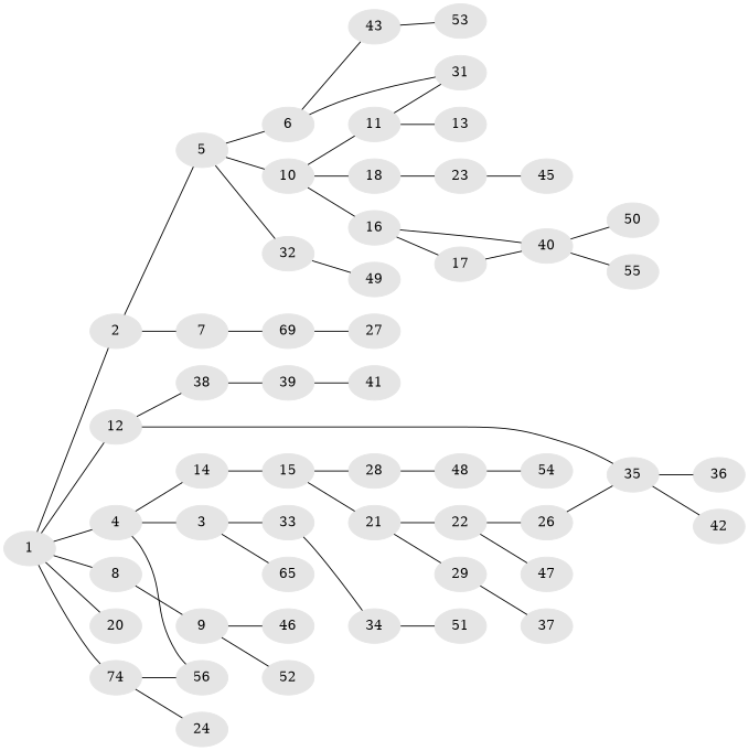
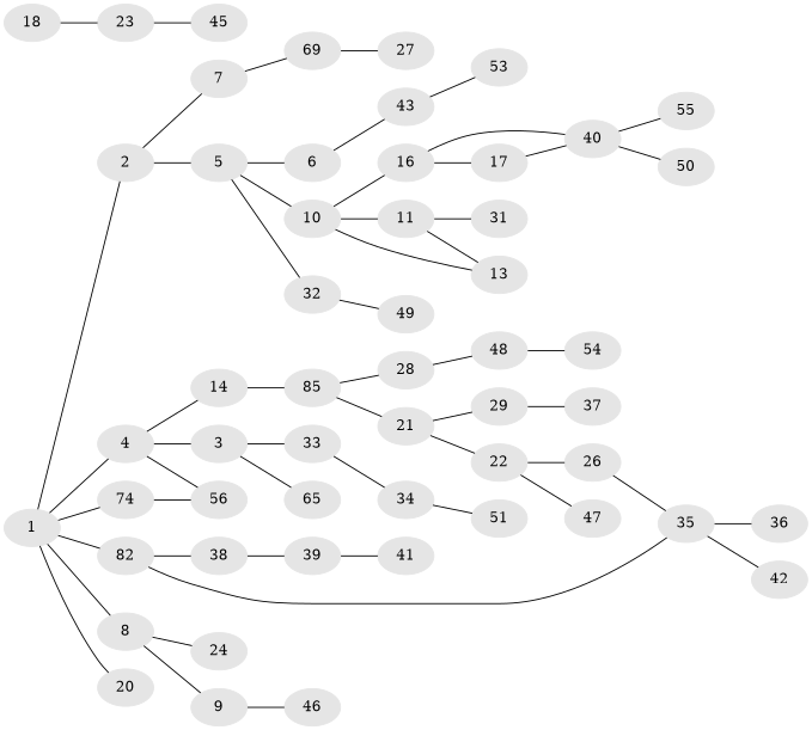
  graph {
    rankdir=LR
    node [color=gray90 style=filled]
    edge [weight=1.0]
    1
    2
    4
    8
-   12
+   12 [label=82]
    20
    n7 [label=74]
    5
    7
    n10 [label=65]
    3
    33
    14
    56
    9
    24
    35
    38
    6
    10
    32
    n22 [label=69]
    34
-   15
+   15 [label=85]
    31
    43
    11
    16
    18
    49
    53
    27
    46
-   52
    13
    17
    40
    23
    36
    42
    39
    21
    28
    22
    29
    48
    50
    55
    45
    26
    47
    37
    54
    51
    41
    1 -- 2
    1 -- 4
    1 -- 8
    1 -- 12
    1 -- 20
    1 -- n7
    2 -- 5
    2 -- 7
    4 -- 3
    4 -- 14
    4 -- 56
    8 -- 9
-   n7 -- 24
+   8 -- 24
    12 -- 35
    12 -- 38
    n7 -- 56
    5 -- 6 [weight=3.0]
    5 -- 10
    5 -- 32
    7 -- n22
    3 -- n10
    3 -- 33
    33 -- 34
    14 -- 15
    9 -- 46
-   9 -- 52 [weight=2.0]
    35 -- 36 [weight=3.0]
    35 -- 42
    38 -- 39
-   6 -- 31
    6 -- 43
    10 -- 11
    10 -- 16
-   10 -- 18
+   10 -- 13
    32 -- 49
    n22 -- 27 [weight=3.0]
    34 -- 51 [weight=2.0]
    15 -- 21
    15 -- 28
    43 -- 53
    11 -- 31
    11 -- 13 [weight=2.0]
    16 -- 17 [weight=2.0]
    16 -- 40
    18 -- 23
    17 -- 40
    40 -- 50
    40 -- 55
    23 -- 45
    39 -- 41
    21 -- 22
    21 -- 29
    28 -- 48
    22 -- 26 [weight=2.0]
    22 -- 47
    29 -- 37
    48 -- 54
    26 -- 35
  }
